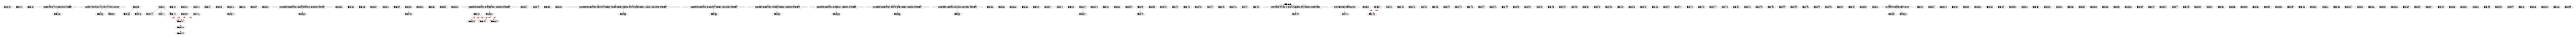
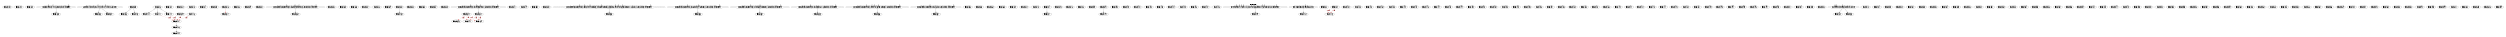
  digraph {
    fontsize=27
    label=EDCP
    labelloc=t
    edge [style=solid]
    "EDCP*150"
    "EDCP*210"
    "EDCP*301"
    "A concentration in art or permission of the Head."
    "EDCP*302"
    "6 credits of introductory art studio or art history courses."
    "EDCP*303"
    "EDCP*304"
    "EDCP*305"
    "EDCP*306"
    "EDCP*413"
    "EDCP*308"
    "EDCP*410"
    "EDCP*411"
    "EDCP*414"
    "EDCP*417"
    "EDCP*309"
    "EDCP*418"
    "EDCP*311"
    "EDCP*312"
    "EDCP*313"
    "EDCP*314"
    "EDCP*315"
    "EDCP*316"
    "EDCP*317"
    "EDCP*318"
    "EDCP*319"
    "EDCP*320"
    "A completed concentration in physical education or permission of the head."
    "EDCP*322"
    "EDCP*323"
    "EDCP*325"
    "EDCP*326"
    "EDCP*327"
    "EDCP*328"
    "EDCP*329"
    "EDCP*331"
    "EDCP*430"
    "EDCP*332"
    "EDCP*333"
    "EDCP*334"
    "EDCP*335"
    "EDCP*340"
    "EDCP*343"
    "EDCP*344"
    "EDCP*441"
    "EDCP*341"
    "A completed concentration in mathematics or permission of the Head."
    "EDCP*342"
    "EDCP*349"
    "EDCP*350"
    "EDCP*351"
    "A completed concentration in agricultural sciences, biological sciences, chemistry, earth and space science, or physics, or permission of the Head."
    "EDCP*352"
    "A completed concentration in Agricultural Sciences or permission of the Head."
    "EDCP*353"
    "A completed concentration in biological sciences or permission of the Head."
    "EDCP*354"
    "A completed concentration in chemistry or permission of the Head."
    "EDCP*355"
    "A completed concentration in earth and space science or permission of the Head."
    "EDCP*356"
    "A completed concentration in physics or permission of the Head."
    "EDCP*357"
    "EDCP*358"
    "EDCP*360"
    "EDCP*362"
    "EDCP*363"
    "EDCP*370"
-   "EDCP*371"
    "EDCP*372"
    "EDCP*373"
    "EDCP*374"
    "EDCP*377"
    "EDCP*375"
    "EDCP*376"
    "EDCP*378"
    "EDCP*390"
    "EDCP*391"
    "EDCP*491"
    "EDCP*392"
    "EDCP*400"
    "EDCP*401"
    "EDCP*402"
    "EDCP*403"
    "EDCP*404"
    "EDCP*405"
    "EDCP*406"
    "EDCP*407"
    "EDCP*408"
    "Art education as a major or minor and completion of a practicum in Art Education."
    "EDCP*409"
    "Prior experience in teaching music."
    "EDCP*412"
    "EPSE*312"
    "EDCP*415"
    "EPSE*317"
    "EDCP*416"
    "EDCP*419"
    "EDCP*420"
    "EDCP*423"
    "EDCP*431"
    "EDCP*432"
    "EDCP*433"
    "EDCP*440"
    "EDCP*442"
    "EDCP*446"
    "EDCP*447"
    "EDCP*448"
    "EDCP*449"
    "EDCP*450"
    "EDCP*451"
    "EDCP*452"
    "EDCP*453"
    "EDCP*454"
    "EDCP*455"
    "EDCP*456"
    "EDCP*457"
    "EDCP*458"
    "EDCP*460"
    "EDCP*462"
    "EDCP*467"
    "EDCP*468"
    "EDCP*470"
    "EDCP*471"
    "EDCP*472"
    "EDCP*473"
    "EDCP*474"
    "EDCP*475"
    "EDCP*480"
    "EDCP*481"
    "EDCP*492"
    "EDCP*493"
    "EDCP*494"
    "EDCP*495"
    "EDCP*496"
    "EDCP*497"
    "EDCP*498"
    "EDCP*501"
    "EDCP*504"
    "EDCP*505"
    "EDCP*508"
    "A qualitative research methods course."
    "EDCP*510"
    "EDCP*513"
    "EDCP*512"
    "EDCP*514"
    "EDCP*515"
    "EDCP*520"
    "EDCP*521"
    "EDCP*522"
    "EDCP*523"
    "EDCP*524"
    "EDCP*525"
    "EDCP*526"
    "EDCP*530"
    "EDCP*531"
    "EDCP*532"
    "EDCP*533"
    "EDCP*534"
    "EDCP*535"
    "EDCP*536"
    "EDCP*537"
    "EDCP*538"
    "EDCP*539"
    "EDCP*541"
    "EDCP*542"
    "EDCP*544"
    "EDCP*545"
    "EDCP*550"
    "EDCP*551"
    "EDCP*552"
    "EDCP*553"
    "EDCP*555"
    "EDCP*556"
    "EDCP*557"
    "EDCP*558"
    "EDCP*559"
    "EDCP*560"
    "EDCP*561"
    "EDCP*562"
    "EDCP*563"
    "EDCP*564"
    "EDCP*565"
    "EDCP*566"
    "EDCP*567"
    "EDCP*568"
    "EDCP*569"
    "EDCP*570"
    "EDCP*571"
    "EDCP*575"
    "EDCP*580"
    "EDCP*581"
    "EDCP*585"
    "EDCP*590"
    "EDCP*598"
    "EDCP*599"
    "EDCP*601"
    "EDCP*602"
    "EDCP*605"
    "EDCP*606"
    "EDCP*699"
    "A concentration in art or permission of the Head." -> "EDCP*302"
    "6 credits of introductory art studio or art history courses." -> "EDCP*303"
    "6 credits of introductory art studio or art history courses." -> "EDCP*304"
    "EDCP*305" -> "EDCP*306"
    "EDCP*305" -> "EDCP*413"
    "EDCP*308" -> "EDCP*410"
    "EDCP*308" -> "EDCP*411"
    "EDCP*308" -> "EDCP*414"
    "EDCP*411" -> "EDCP*417" [color=red3 fontcolor=firebrick4 label="1 of" style=dashed]
    "EDCP*414" -> "EDCP*417" [color=red3 fontcolor=firebrick4 label="1 of" style=dashed]
    "EDCP*417" -> "EDCP*418"
    "EDCP*309" -> "EDCP*417" [color=red3 fontcolor=firebrick4 label="1 of" style=dashed]
    "EDCP*418" -> "EDCP*419"
    "EDCP*316" -> "EDCP*317" [color=red3]
    "A completed concentration in physical education or permission of the head." -> "EDCP*322"
    "EDCP*331" -> "EDCP*430"
    "EDCP*340" -> "EDCP*343" [color=red3 fontcolor=firebrick4 label="1 of" style=dashed]
    "EDCP*340" -> "EDCP*344" [color=red3 fontcolor=firebrick4 label="1 of" style=dashed]
    "EDCP*340" -> "EDCP*441" [color=red3 fontcolor=firebrick4 label="1 of" style=dashed]
    "A completed concentration in mathematics or permission of the Head." -> "EDCP*342"
-   "EDCP*342" -> "EDCP*343" [color=red3 fontcolor=firebrick4 label="1 of" style=dashed]
    "EDCP*342" -> "EDCP*344" [color=red3 fontcolor=firebrick4 label="1 of" style=dashed]
    "EDCP*342" -> "EDCP*441" [color=red3 fontcolor=firebrick4 label="1 of" style=dashed]
    "A completed concentration in agricultural sciences, biological sciences, chemistry, earth and space science, or physics, or permission of the Head." -> "EDCP*352"
    "A completed concentration in Agricultural Sciences or permission of the Head." -> "EDCP*353"
    "A completed concentration in biological sciences or permission of the Head." -> "EDCP*354"
    "A completed concentration in chemistry or permission of the Head." -> "EDCP*355"
    "A completed concentration in earth and space science or permission of the Head." -> "EDCP*356"
    "A completed concentration in physics or permission of the Head." -> "EDCP*357"
    "EDCP*374" -> "EDCP*377"
    "EDCP*391" -> "EDCP*491"
    "Art education as a major or minor and completion of a practicum in Art Education." -> "EDCP*409"
    "Prior experience in teaching music." -> "EDCP*412" [style=dashed]
    "EPSE*312" -> "EDCP*415" [color=red3 fontcolor=firebrick4 label="1 of" style=dashed]
    "EPSE*317" -> "EDCP*415" [color=red3 fontcolor=firebrick4 label="1 of" style=dashed]
    "EDCP*416" -> "EDCP*417" [color=red3 fontcolor=firebrick4 label="1 of" style=dashed]
    "A qualitative research methods course." -> "EDCP*510"
    "A qualitative research methods course." -> "EDCP*513"
  }
